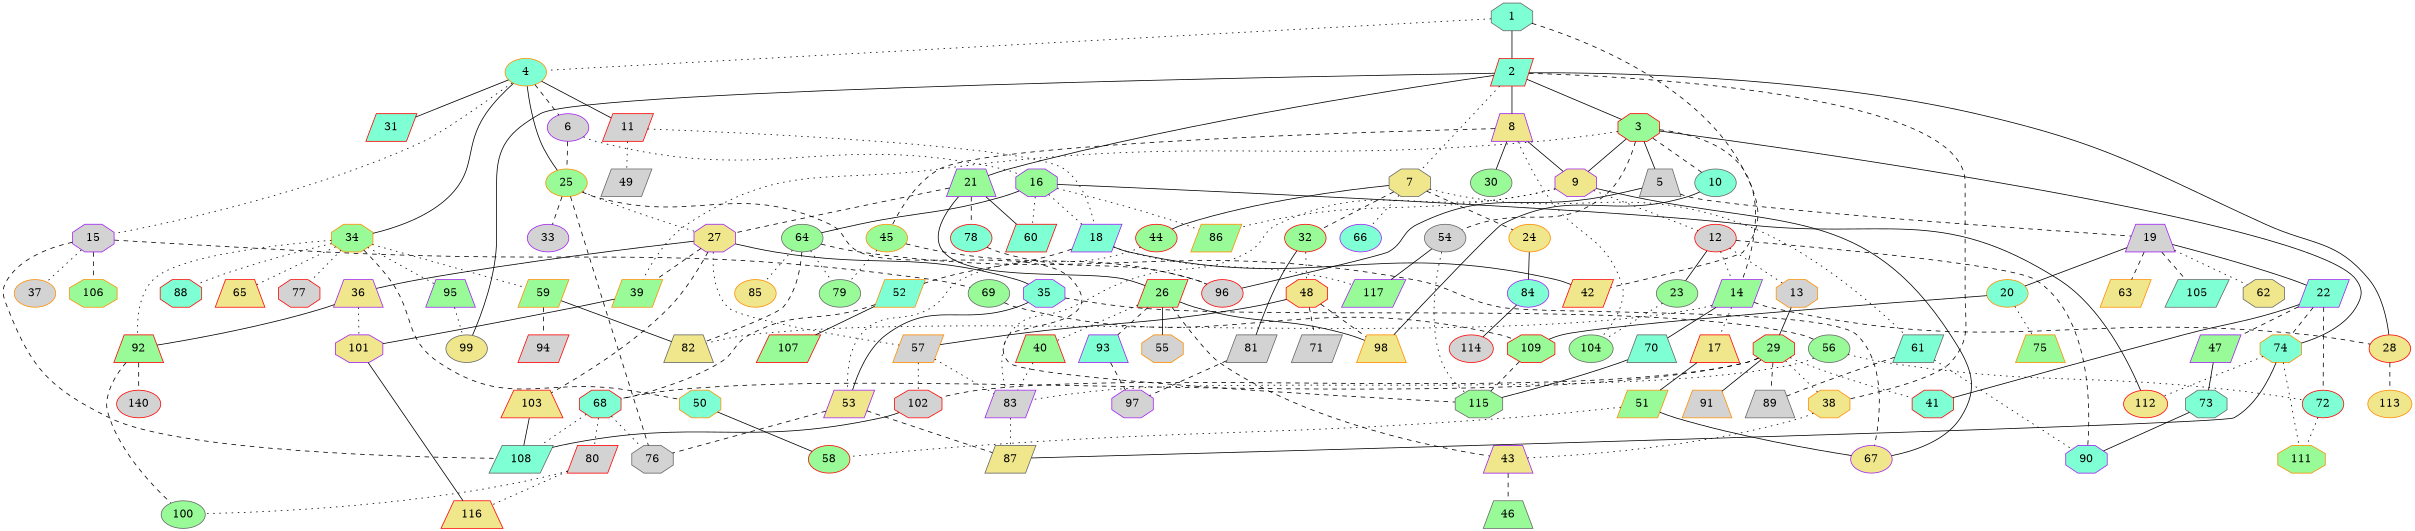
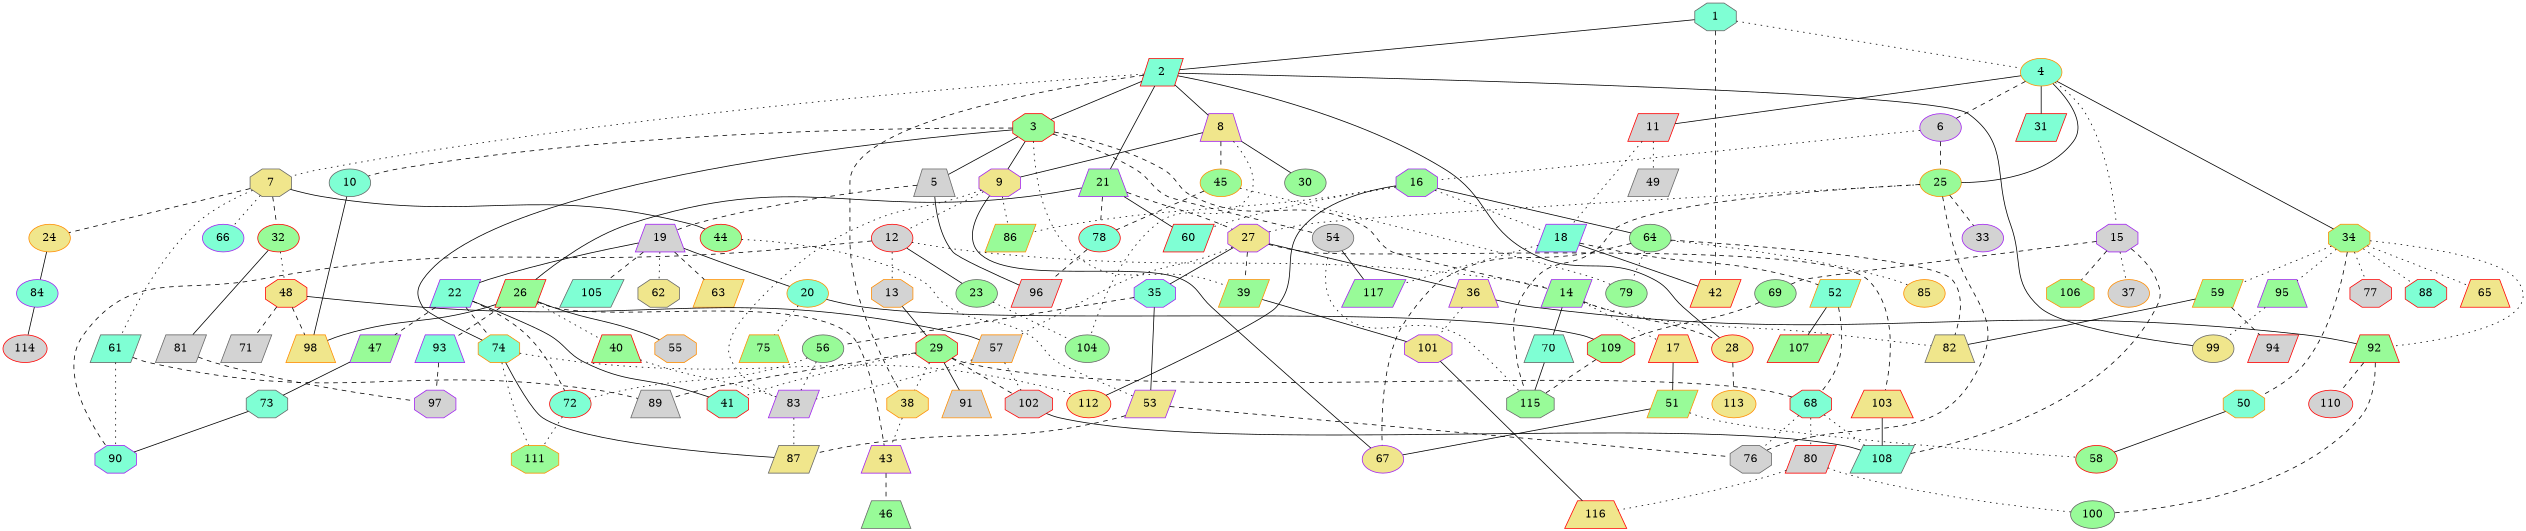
  graph {
    node [color=red fillcolor=palegreen shape=ellipse style=filled]
    edge [style=dotted]
    1 [color=gray40 fillcolor=aquamarine shape=octagon]
    2 [fillcolor=aquamarine shape=parallelogram]
    4 [color=darkorange fillcolor=aquamarine]
    42 [fillcolor=khaki shape=parallelogram]
    3 [shape=octagon]
    7 [color=gray40 fillcolor=khaki shape=octagon]
    8 [color=purple fillcolor=khaki shape=trapezium]
    21 [color=purple shape=trapezium]
    28 [fillcolor=khaki]
    38 [color=darkorange fillcolor=khaki shape=octagon]
    99 [color=gray40 fillcolor=khaki]
    6 [color=purple fillcolor=lightgrey]
    11 [fillcolor=lightgrey shape=parallelogram]
    15 [color=purple fillcolor=lightgrey shape=octagon]
    25 [color=darkorange]
    31 [fillcolor=aquamarine shape=parallelogram]
    34 [color=darkorange shape=octagon]
    5 [color=gray40 fillcolor=lightgrey shape=trapezium]
    9 [color=purple fillcolor=khaki shape=octagon]
    10 [color=gray40 fillcolor=aquamarine]
    14 [color=purple shape=parallelogram]
    39 [color=darkorange shape=parallelogram]
    54 [color=gray40 fillcolor=lightgrey]
    74 [color=darkorange fillcolor=aquamarine shape=octagon]
    24 [color=darkorange fillcolor=khaki]
    32
    44
    61 [color=gray40 fillcolor=aquamarine shape=parallelogram]
    66 [color=purple fillcolor=aquamarine]
    30 [color=gray40]
    45 [color=darkorange]
    104 [color=gray40]
    60 [fillcolor=aquamarine shape=parallelogram]
    26 [shape=parallelogram]
    27 [color=purple fillcolor=khaki shape=octagon]
    78 [fillcolor=aquamarine]
    113 [color=darkorange fillcolor=khaki]
    43 [color=purple fillcolor=khaki shape=trapezium]
    19 [color=purple fillcolor=lightgrey shape=trapezium]
-   96 [fillcolor=lightgrey]
+   96 [fillcolor=lightgrey shape=parallelogram]
    12 [fillcolor=lightgrey]
    67 [color=purple fillcolor=khaki]
    83 [color=purple fillcolor=lightgrey shape=parallelogram]
    86 [color=darkorange shape=parallelogram]
    98 [color=darkorange fillcolor=khaki shape=trapezium]
    17 [fillcolor=khaki shape=trapezium]
    70 [color=gray40 fillcolor=aquamarine shape=trapezium]
    82 [color=gray40 fillcolor=khaki shape=trapezium]
    101 [color=purple fillcolor=khaki shape=octagon]
    117 [color=purple shape=parallelogram]
    115 [color=gray40 shape=octagon]
    112 [fillcolor=khaki]
    87 [color=gray40 fillcolor=khaki shape=parallelogram]
    111 [color=darkorange shape=octagon]
    16 [color=purple shape=octagon]
    18 [color=purple fillcolor=aquamarine shape=parallelogram]
    49 [color=gray40 fillcolor=lightgrey shape=parallelogram]
    37 [color=darkorange fillcolor=lightgrey]
    69 [color=gray40]
    106 [color=darkorange shape=octagon]
    108 [color=gray40 fillcolor=aquamarine shape=parallelogram]
    33 [color=purple fillcolor=lightgrey]
    76 [color=gray40 fillcolor=lightgrey shape=octagon]
    50 [color=darkorange fillcolor=aquamarine shape=octagon]
    59 [color=darkorange shape=parallelogram]
    65 [fillcolor=khaki shape=trapezium]
    77 [fillcolor=lightgrey shape=octagon]
    88 [fillcolor=aquamarine shape=octagon]
    92 [shape=trapezium]
    95 [color=purple shape=trapezium]
    20 [color=darkorange fillcolor=aquamarine]
    22 [color=purple fillcolor=aquamarine shape=parallelogram]
    62 [color=gray40 fillcolor=khaki shape=octagon]
    63 [color=darkorange fillcolor=khaki shape=parallelogram]
    105 [color=gray40 fillcolor=aquamarine shape=parallelogram]
    64 [color=gray40]
    84 [color=purple fillcolor=aquamarine]
    48 [fillcolor=khaki shape=octagon]
    81 [color=gray40 fillcolor=lightgrey shape=parallelogram]
    53 [color=purple fillcolor=khaki shape=parallelogram]
    90 [color=purple fillcolor=aquamarine shape=octagon]
    89 [color=gray40 fillcolor=lightgrey shape=trapezium]
    79 [color=gray40]
    13 [color=darkorange fillcolor=lightgrey shape=octagon]
    23 [color=gray40]
    52 [color=darkorange fillcolor=aquamarine shape=parallelogram]
    29 [shape=octagon]
    41 [fillcolor=aquamarine shape=octagon]
    68 [fillcolor=aquamarine shape=octagon]
    91 [color=darkorange fillcolor=lightgrey shape=trapezium]
    102 [fillcolor=lightgrey shape=octagon]
    51 [color=darkorange shape=parallelogram]
    109 [shape=octagon]
    85 [color=darkorange fillcolor=khaki]
    58
    107 [shape=parallelogram]
    75 [color=darkorange shape=trapezium]
    47 [color=purple shape=parallelogram]
    72 [fillcolor=aquamarine]
    40 [shape=trapezium]
    55 [color=darkorange fillcolor=lightgrey shape=octagon]
    93 [color=purple fillcolor=aquamarine shape=trapezium]
    35 [color=purple fillcolor=aquamarine shape=octagon]
    36 [color=purple fillcolor=khaki shape=trapezium]
    57 [color=darkorange fillcolor=lightgrey shape=parallelogram]
    103 [fillcolor=khaki shape=trapezium]
    73 [color=gray40 fillcolor=aquamarine shape=octagon]
    114 [fillcolor=lightgrey]
    46 [color=gray40 shape=trapezium]
    97 [color=purple fillcolor=lightgrey shape=octagon]
    56 [color=gray40]
    80 [fillcolor=lightgrey shape=parallelogram]
    71 [color=gray40 fillcolor=lightgrey shape=parallelogram]
    94 [fillcolor=lightgrey shape=parallelogram]
    100 [color=gray40]
-   110 [fillcolor=lightgrey label=140]
+   110 [fillcolor=lightgrey]
    116 [fillcolor=khaki shape=trapezium]
    1 -- 2 [style=solid]
    1 -- 4
    1 -- 42 [style=dashed]
    2 -- 3 [style=solid]
    2 -- 7
    2 -- 8 [style=solid]
    2 -- 21 [style=solid]
    2 -- 28 [style=solid]
    2 -- 38 [style=dashed]
    2 -- 99 [style=solid]
    4 -- 6 [style=dashed]
    4 -- 11 [style=solid]
    4 -- 15
    4 -- 25 [style=solid]
    4 -- 31 [style=solid]
    4 -- 34 [style=solid]
    3 -- 5 [style=solid]
    3 -- 9 [style=solid]
    3 -- 10 [style=dashed]
    3 -- 14 [style=dashed]
    3 -- 39
    3 -- 54 [style=dashed]
    3 -- 74 [style=solid]
    7 -- 24 [style=dashed]
    7 -- 32 [style=dashed]
    7 -- 44 [style=solid]
    7 -- 61
    7 -- 66
    8 -- 9 [style=solid]
    8 -- 30 [style=solid]
    8 -- 45 [style=dashed]
    8 -- 104
    21 -- 60 [style=solid]
    21 -- 26 [style=solid]
    21 -- 27 [style=dashed]
    21 -- 78 [style=dashed]
    28 -- 113 [style=dashed]
    38 -- 43
    6 -- 25 [style=dashed]
    6 -- 16
    11 -- 18
    11 -- 49
    15 -- 37
    15 -- 69 [style=dashed]
    15 -- 106 [style=dashed]
    15 -- 108 [style=dashed]
    25 -- 27
    25 -- 115 [style=dashed]
    25 -- 33 [style=dashed]
    25 -- 76 [style=dashed]
    34 -- 50 [style=dashed]
    34 -- 59
    34 -- 65
    34 -- 77
    34 -- 88
    34 -- 92
    34 -- 95
    5 -- 19 [style=dashed]
    5 -- 96 [style=solid]
    9 -- 12
    9 -- 67 [style=solid]
    9 -- 83
    9 -- 86
    10 -- 98 [style=solid]
    14 -- 28 [style=dashed]
    14 -- 17
    14 -- 70 [style=solid]
    14 -- 82
    39 -- 101 [style=solid]
    54 -- 117 [style=solid]
    54 -- 115
    74 -- 112
    74 -- 87 [style=solid]
    74 -- 111
    24 -- 84 [style=solid]
    32 -- 48
    32 -- 81 [style=solid]
    44 -- 53
    61 -- 90
    61 -- 89 [style=dashed]
-   45 -- 96 [style=dashed]
+   45 -- 78 [style=dashed]
    45 -- 79
    26 -- 43 [style=dashed]
    26 -- 98 [style=solid]
    26 -- 40
    26 -- 55 [style=solid]
    26 -- 93 [style=dashed]
    27 -- 39 [style=dashed]
    27 -- 35 [style=solid]
    27 -- 36 [style=solid]
    27 -- 57
    27 -- 103 [style=dashed]
    78 -- 96 [style=dashed]
    43 -- 46 [style=dashed]
    19 -- 20 [style=solid]
    19 -- 22 [style=solid]
    19 -- 62
    19 -- 63 [style=dashed]
    19 -- 105 [style=dashed]
    12 -- 14
    12 -- 90 [style=dashed]
    12 -- 13
    12 -- 23 [style=solid]
    83 -- 87
    17 -- 51 [style=solid]
    70 -- 115 [style=solid]
    101 -- 116 [style=solid]
    16 -- 60
    16 -- 86
    16 -- 112 [style=solid]
    16 -- 18
    16 -- 64 [style=solid]
    18 -- 42 [style=solid]
    18 -- 117
    18 -- 52 [style=dashed]
    69 -- 109 [style=dashed]
    50 -- 58 [style=solid]
    59 -- 82 [style=solid]
    59 -- 94 [style=dashed]
    92 -- 100 [style=dashed]
    92 -- 110 [style=dashed]
    95 -- 99
    20 -- 109 [style=solid]
    20 -- 75
    22 -- 74 [style=dashed]
    22 -- 41 [style=solid]
    22 -- 47 [style=dashed]
    22 -- 72 [style=dashed]
    64 -- 67 [style=dashed]
    64 -- 82 [style=dashed]
    64 -- 79
    64 -- 85
    84 -- 114 [style=solid]
    48 -- 98 [style=dashed]
    48 -- 57 [style=solid]
    48 -- 71 [style=dashed]
    81 -- 97 [style=dashed]
    53 -- 87 [style=dashed]
    53 -- 76 [style=dashed]
    13 -- 29 [style=solid]
    23 -- 104
    52 -- 68 [style=dashed]
    52 -- 107 [style=solid]
    29 -- 38
    29 -- 89 [style=dashed]
    29 -- 41
    29 -- 68 [style=dashed]
    29 -- 91 [style=solid]
    29 -- 102 [style=dashed]
    68 -- 108
    68 -- 76
    68 -- 80
    102 -- 108 [style=solid]
    51 -- 67 [style=solid]
    51 -- 58
    109 -- 115 [style=dashed]
    47 -- 73 [style=solid]
    72 -- 111
    40 -- 83
    93 -- 97 [style=dashed]
    35 -- 53 [style=solid]
    35 -- 56 [style=dashed]
    36 -- 101
    36 -- 92 [style=solid]
    57 -- 83
    57 -- 102
    103 -- 108 [style=solid]
    73 -- 90 [style=solid]
    56 -- 83
    56 -- 72
    80 -- 100
    80 -- 116
  }
